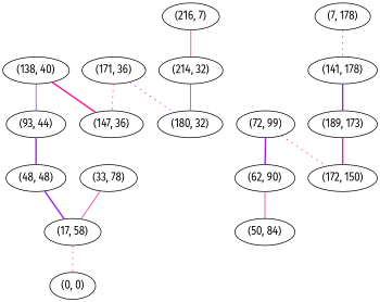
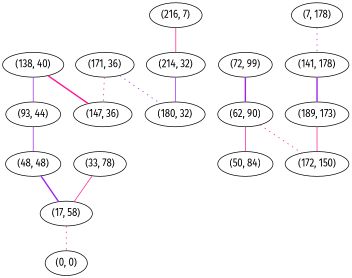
  graph {
    fontname="Fira Sans"
    node [fontname="Fira Sans"]
    edge [color=deeppink fontname="Fira Sans" style=solid weight=1]
    "(138, 40)"
    "(147, 36)"
    "(93, 44)"
    "(48, 48)"
    "(72, 99)"
    "(62, 90)"
    "(172, 150)"
    "(50, 84)"
    "(171, 36)"
    "(180, 32)"
    "(216, 7)"
    "(214, 32)"
    "(33, 78)"
    "(17, 58)"
    "(0, 0)"
    "(7, 178)"
    "(141, 178)"
    "(189, 173)"
    "(138, 40)" -- "(147, 36)" [style=bold]
    "(138, 40)" -- "(93, 44)" [color=purple]
-   "(93, 44)" -- "(48, 48)" [color=purple style=bold]
+   "(93, 44)" -- "(48, 48)" [color=purple]
    "(48, 48)" -- "(17, 58)" [color=purple style=bold]
    "(72, 99)" -- "(62, 90)" [color=purple style=bold]
-   "(72, 99)" -- "(172, 150)" [style=dotted]
+   "(62, 90)" -- "(172, 150)" [style=dotted]
    "(62, 90)" -- "(50, 84)"
    "(171, 36)" -- "(147, 36)" [style=dotted]
    "(171, 36)" -- "(180, 32)" [color=purple style=dotted]
    "(216, 7)" -- "(214, 32)"
    "(214, 32)" -- "(180, 32)" [color=purple]
    "(33, 78)" -- "(17, 58)"
    "(17, 58)" -- "(0, 0)" [style=dotted weight=4]
    "(7, 178)" -- "(141, 178)" [color=purple style=dotted]
    "(141, 178)" -- "(189, 173)" [color=purple style=bold]
-   "(189, 173)" -- "(172, 150)" [style=bold]
+   "(189, 173)" -- "(172, 150)"
  }
